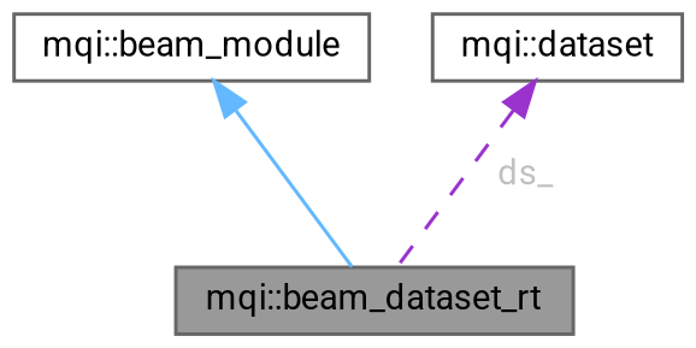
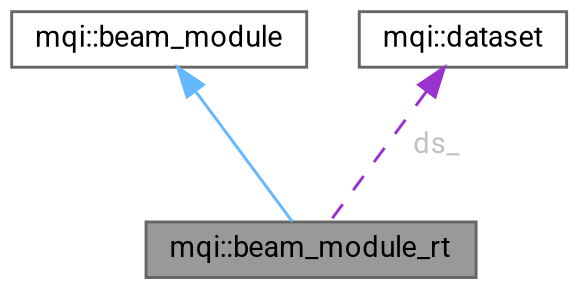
  digraph {
    fontname=Roboto
    node [color=gray40 fillcolor=white fontname=Roboto fontsize=10 shape=box style=filled]
    edge [dir=back fontname=Roboto fontsize=10 labelfontname=Helvetica labelfontsize=10]
-   n1 [fillcolor=grey60 fontcolor=black height=0.2 label="mqi::beam_dataset_rt" width=0.4]
+   n1 [fillcolor=grey60 fontcolor=black height=0.2 label="mqi::beam_module_rt" width=0.4]
    n2 [height=0.2 label="mqi::beam_module" width=0.4]
    n3 [height=0.2 label="mqi::dataset" width=0.4]
    n2 -> n1 [color=steelblue1 style=solid]
    n3 -> n1 [color=darkorchid3 fontcolor=grey label=<<TABLE CELLBORDER="0" BORDER="0"><TR><TD VALIGN="top" ALIGN="LEFT" CELLPADDING="1" CELLSPACING="0">ds_</TD></TR> </TABLE>> style=dashed]
  }
